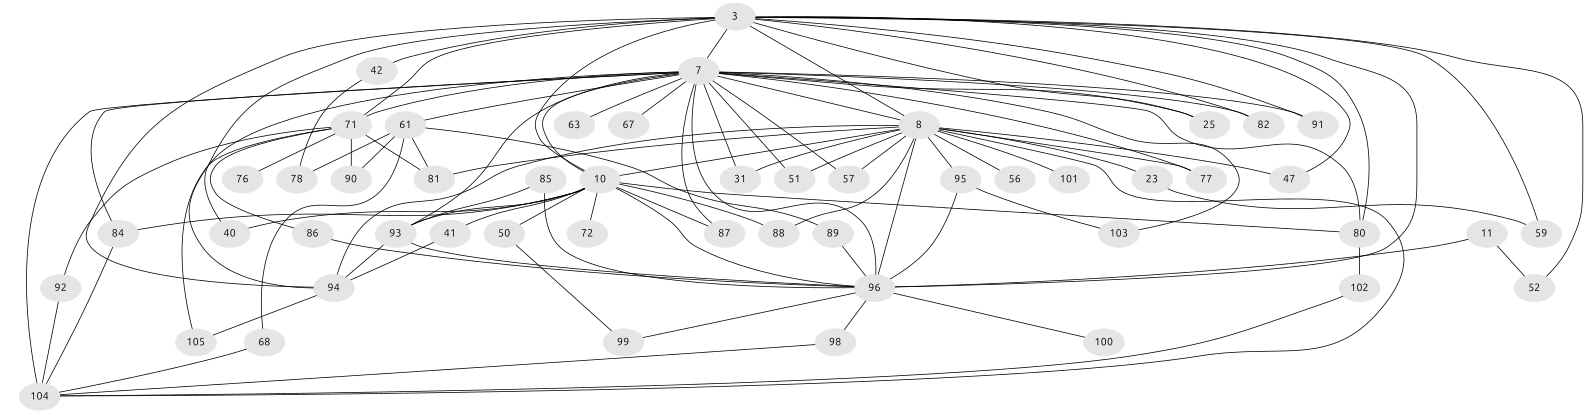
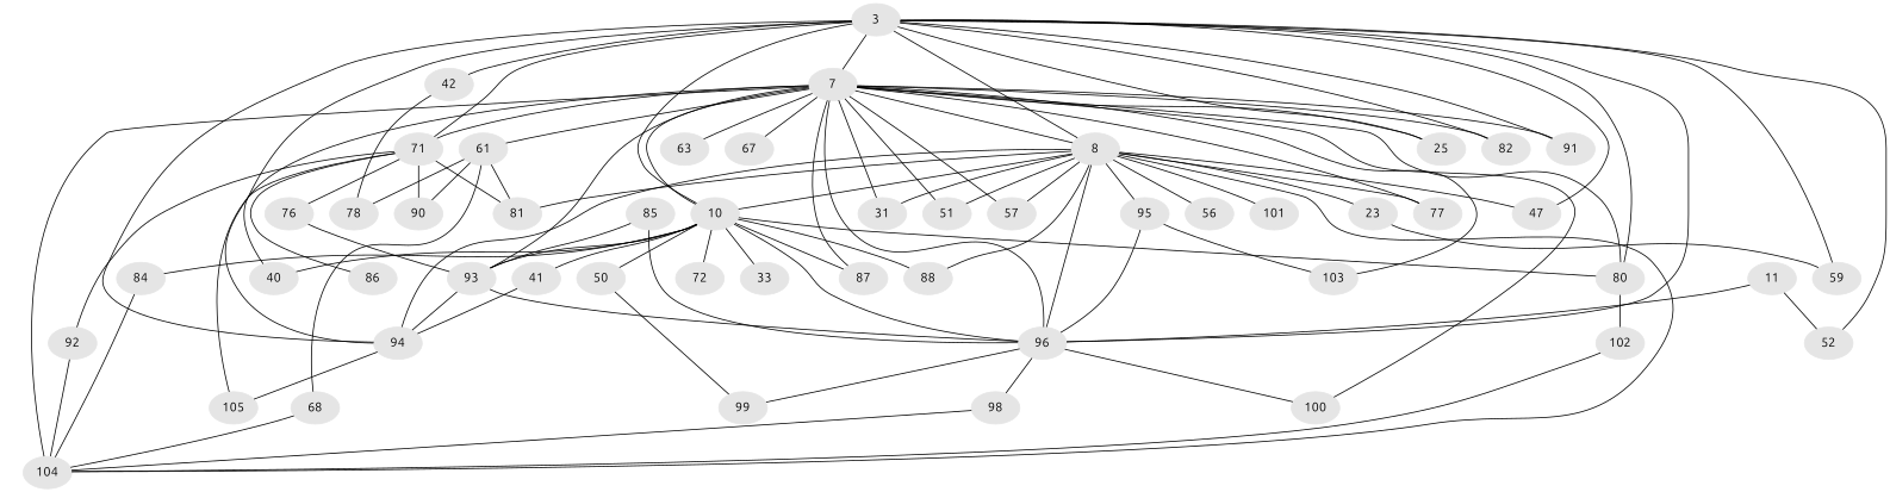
  graph {
    fontname=Ubuntu
    node [color=gray90 fontname=Ubuntu style=filled]
    edge [fontname=Ubuntu]
    3 [super="+2"]
    7 [super="+4"]
    8 [super="+1"]
    10 [super="+6"]
    25
    40 [super="+26"]
    42
    47
    52
    59
    71 [super="+62"]
    80 [super="+27+70+73"]
    82
    91 [super="+79"]
    94 [super="+30+64"]
    96 [super="+12+53+32+83+55+69+74"]
    31
    51
    57
    61 [super="+18"]
    63
    67
    87
    93 [super="+66+75+60"]
    100
    103
    104 [super="+65+36+97"]
    77
    23
    56
    81 [super="+49"]
    88
    95 [super="+38"]
    101 [super="+54"]
+   33
    41
    50
    72
    84
    78
    90
    76
    86
    92
    105
    102
    99
    98
    68
-   89
    11
    85
    3 -- 7 [weight=4]
    3 -- 8 [weight=4]
    3 -- 10 [weight=4]
    3 -- 25
    3 -- 40 [weight=3]
    3 -- 42 [weight=2]
    3 -- 47
    3 -- 52
    3 -- 59
    3 -- 71
    3 -- 80
    3 -- 82
    3 -- 91
    3 -- 94 [weight=2]
    3 -- 96 [weight=5]
    7 -- 8 [weight=4]
    7 -- 10 [weight=4]
    7 -- 25
    7 -- 71 [weight=3]
    7 -- 80 [weight=2]
    7 -- 82
    7 -- 91 [weight=2]
    7 -- 94
    7 -- 96 [weight=11]
    7 -- 31
    7 -- 51
    7 -- 57
    7 -- 61 [weight=3]
    7 -- 63 [weight=2]
    7 -- 67 [weight=2]
    7 -- 87
    7 -- 93 [weight=6]
-   7 -- 84
+   7 -- 100
    7 -- 103
    7 -- 104 [weight=6]
    7 -- 77
    8 -- 10 [weight=4]
    8 -- 47
    8 -- 94 [weight=2]
    8 -- 96 [weight=10]
    8 -- 31
    8 -- 51
    8 -- 57
    8 -- 104
    8 -- 77
    8 -- 23 [weight=2]
    8 -- 56
    8 -- 81
    8 -- 88
    8 -- 95 [weight=2]
    8 -- 101 [weight=2]
    10 -- 40
    10 -- 80 [weight=3]
    10 -- 96 [weight=6]
    10 -- 87
    10 -- 93 [weight=2]
    10 -- 88
+   10 -- 33 [weight=2]
    10 -- 41
    10 -- 50 [weight=2]
    10 -- 72 [weight=2]
    10 -- 84
    42 -- 78
    71 -- 81
    71 -- 90
    71 -- 76
    71 -- 86
    71 -- 92
    71 -- 105
    80 -- 102
    94 -- 105
    96 -- 100
    96 -- 99
    96 -- 98
    61 -- 81
    61 -- 78
    61 -- 90
    61 -- 68
-   61 -- 89
    93 -- 94
    93 -- 96
    23 -- 59
    95 -- 96
    95 -- 103
    41 -- 94
    50 -- 99
    84 -- 104
-   86 -- 96
+   76 -- 93
    92 -- 104
    102 -- 104
    98 -- 104
    68 -- 104
-   89 -- 96
    11 -- 52
    11 -- 96 [weight=2]
    85 -- 96
    85 -- 93
  }
